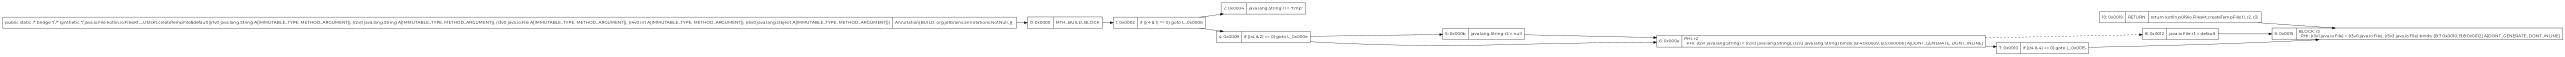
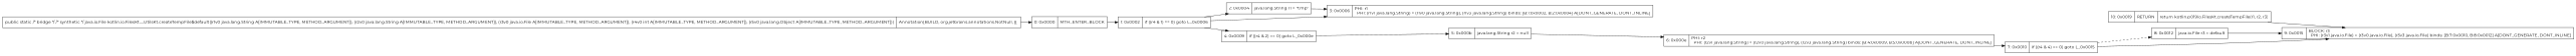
  digraph {
    fontname=Montserrat
    rankdir=LR
    node [fontname=Montserrat shape=record]
    edge [fontname=Montserrat]
-   n1 [label="{0\:\ 0x0000|MTH_BUILD_BLOCK\l}"]
+   n1 [label="{0\:\ 0x0000|MTH_ENTER_BLOCK\l}"]
    n2 [label="{1\:\ 0x0002|if ((r4 & 1) == 0) goto L_0x0006\l}"]
    n3 [label="{2\:\ 0x0004|java.lang.String r1 = \"tmp\"\l}"]
+   n4 [label="{3\:\ 0x0006|PHI: r1 \l  PHI: (r1v1 java.lang.String) = (r1v0 java.lang.String), (r1v3 java.lang.String) binds: [B:1:0x0002, B:2:0x0004] A[DONT_GENERATE, DONT_INLINE]\l}"]
    n5 [label="{4\:\ 0x0009|if ((r4 & 2) == 0) goto L_0x000e\l}"]
    n6 [label="{5\:\ 0x000b|java.lang.String r2 = null\l}"]
    n7 [label="{6\:\ 0x000e|PHI: r2 \l  PHI: (r2v1 java.lang.String) = (r2v0 java.lang.String), (r2v3 java.lang.String) binds: [B:4:0x0009, B:5:0x000b] A[DONT_GENERATE, DONT_INLINE]\l}"]
    n8 [label="{7\:\ 0x0010|if ((r4 & 4) == 0) goto L_0x0015\l}"]
    n9 [label="{8\:\ 0x0012|java.io.File r3 = default\l}"]
    n10 [label="{9\:\ 0x0015|BLOCK: r3 \l  PHI: (r3v1 java.io.File) = (r3v0 java.io.File), (r3v3 java.io.File) binds: [B:7:0x0010, B:8:0x0012] A[DONT_GENERATE, DONT_INLINE]\l}"]
    n11 [label="{10\:\ 0x0019|RETURN\l|return kotlin.p019io.FilesKt.createTempFile(r1, r2, r3)\l}"]
    n12 [label="{public static \/* bridge *\/ \/* synthetic *\/ java.io.File kotlin.io.FilesKt__UtilsKt.createTempFile$default((r1v0 java.lang.String A[IMMUTABLE_TYPE, METHOD_ARGUMENT]), (r2v0 java.lang.String A[IMMUTABLE_TYPE, METHOD_ARGUMENT]), (r3v0 java.io.File A[IMMUTABLE_TYPE, METHOD_ARGUMENT]), (r4v0 int A[IMMUTABLE_TYPE, METHOD_ARGUMENT]), (r5v0 java.lang.Object A[IMMUTABLE_TYPE, METHOD_ARGUMENT]))  | Annotation[BUILD, org.jetbrains.annotations.NotNull, \{\}]\l}"]
    n1 -> n2
    n2 -> n3 [style=solid]
+   n2 -> n4
    n2 -> n5
+   n3 -> n4
    n5 -> n6 [style=solid]
-   n5 -> n7
    n6 -> n7
    n7 -> n8
-   n7 -> n9 [style=dashed]
+   n8 -> n9 [style=dashed]
    n8 -> n10
    n9 -> n10
    n11 -> n10
    n12 -> n1
  }
